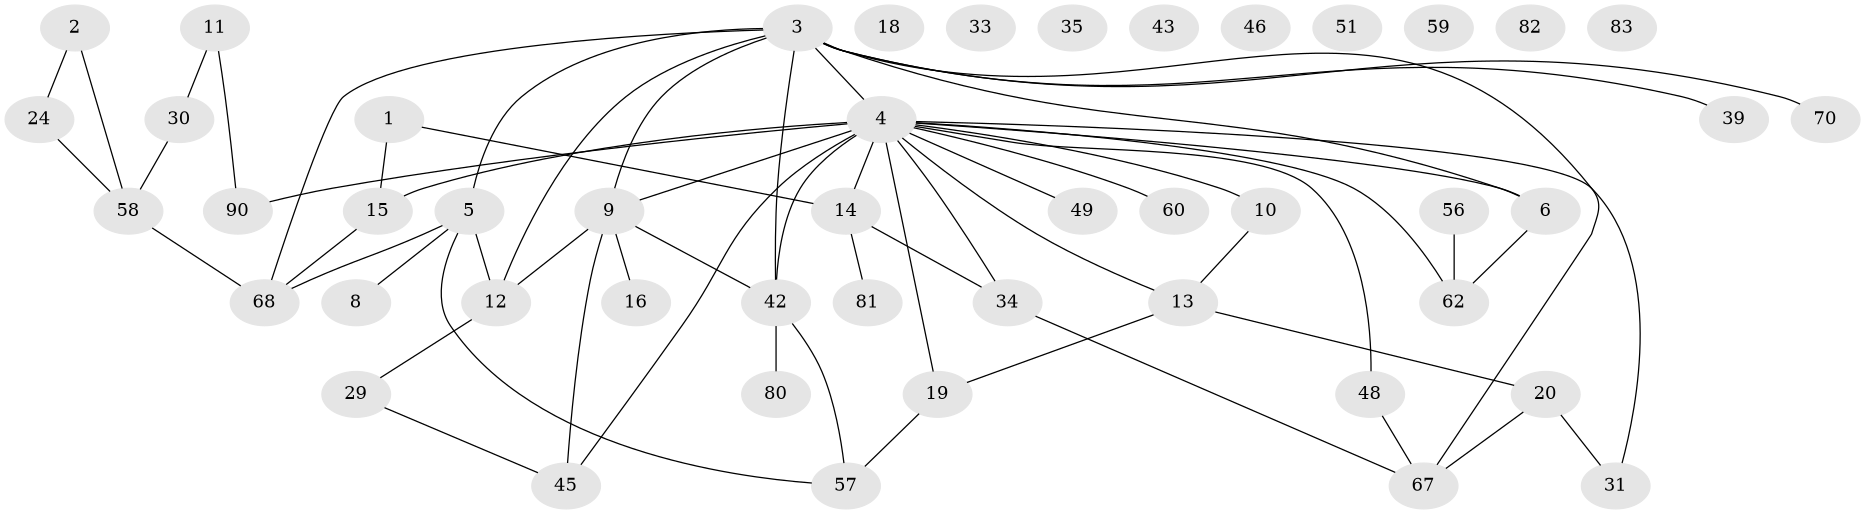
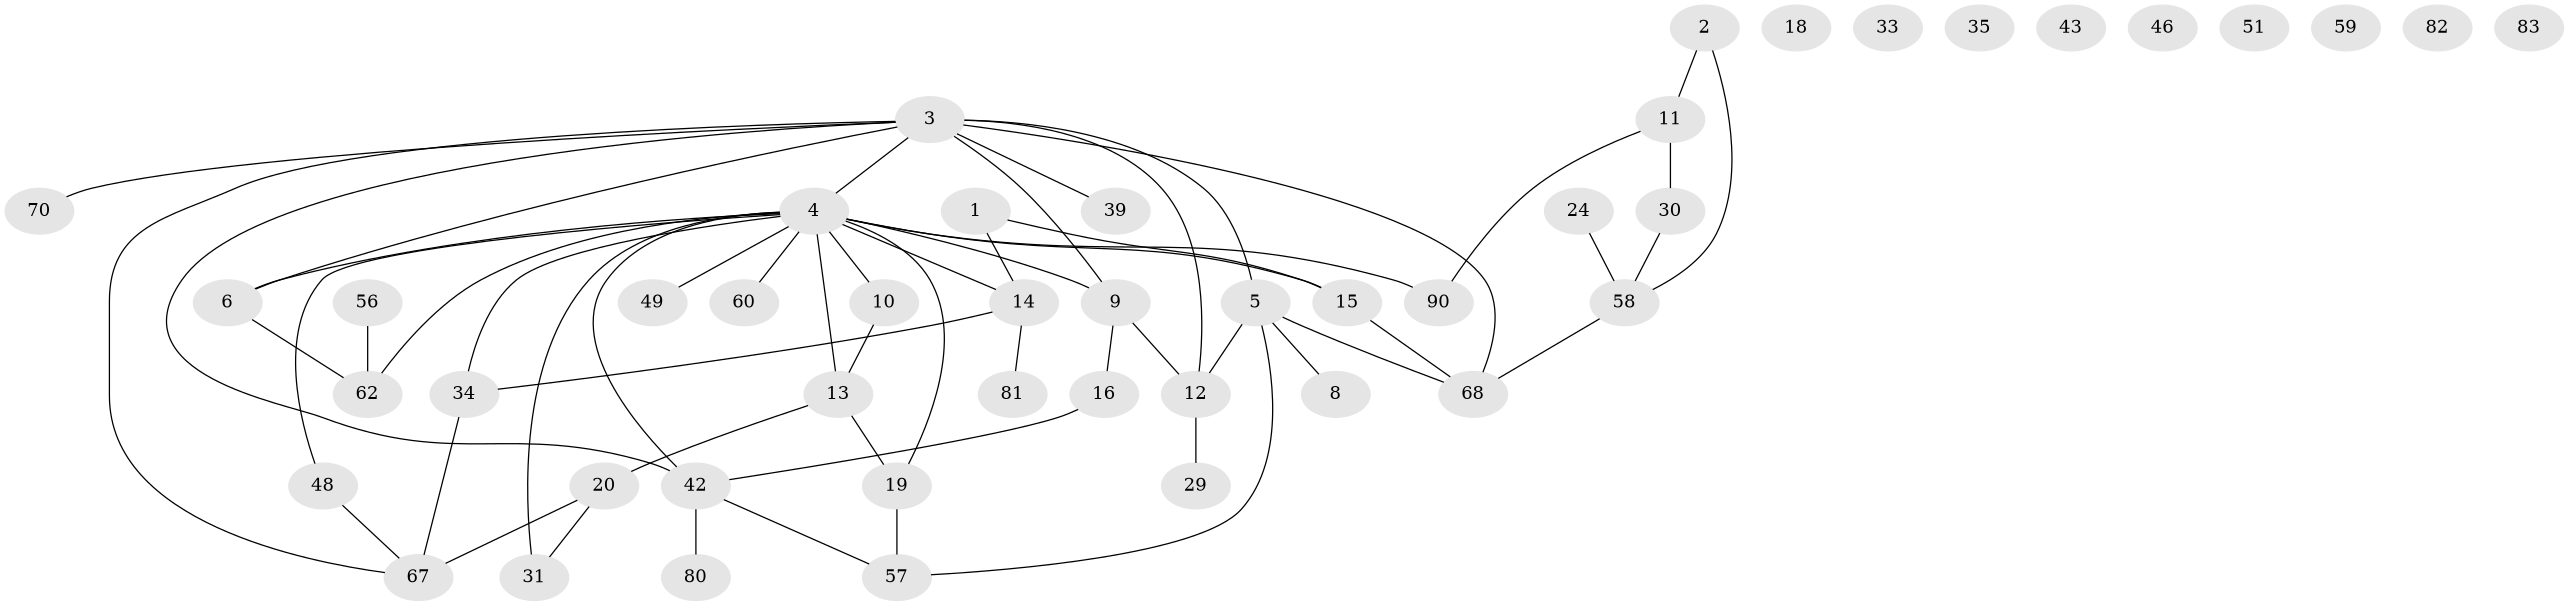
  graph {
    node [color=gray90 style=filled]
    1 [super="+27"]
    14 [super="+54+79+47"]
    15 [super="+69+44"]
    34 [super="+40"]
    81
    68
    2 [super="+94"]
    24
    58 [super="+74+86"]
    3 [super="+85+41+71"]
    4 [super="+7+26+32+61"]
    5 [super="+23"]
    6 [super="+53"]
    9 [super="+63"]
    12 [super="+17"]
    39
    42 [super="+72+91"]
    67
    70
    10 [super="+97"]
    13 [super="+25+89"]
    19 [super="+90+76"]
    31
-   45
    48 [super="+64+55"]
    49 [super="+75"]
    n27 [label=90]
    60
    62
    8
    57
    16 [super="+93"]
    29
    80 [super="+84"]
    20 [super="+77"]
    11 [super="+28"]
    30 [super="+73"]
    18
    33
    35
    56
    43
    46
    51
    59
    82
    83
    1 -- 14
    1 -- 15
    14 -- 34
    14 -- 81
    15 -- 68
    34 -- 67
-   2 -- 24
+   2 -- 11
    2 -- 58
    24 -- 58
    58 -- 68
    3 -- 68
    3 -- 4
    3 -- 5
    3 -- 6
    3 -- 9
    3 -- 12
    3 -- 39
    3 -- 42
    3 -- 67
    3 -- 70
    4 -- 14
    4 -- 15 [weight=2]
    4 -- 34 [weight=2]
    4 -- 6
    4 -- 9 [weight=4]
    4 -- 42 [weight=2]
    4 -- 10
    4 -- 13
    4 -- 19
    4 -- 31 [weight=2]
-   4 -- 45
    4 -- 48
    4 -- 49
    4 -- n27
    4 -- 60
    4 -- 62
    5 -- 68
    5 -- 12
    5 -- 8
    5 -- 57
    6 -- 62
    9 -- 12
-   9 -- 45
    9 -- 16
    12 -- 29
    42 -- 57
    42 -- 80
    10 -- 13
    13 -- 19
    13 -- 20
    19 -- 57
    48 -- 67
-   9 -- 42
-   29 -- 45
+   16 -- 42
    20 -- 67
    20 -- 31
    11 -- n27
    11 -- 30
    30 -- 58
    56 -- 62
  }
